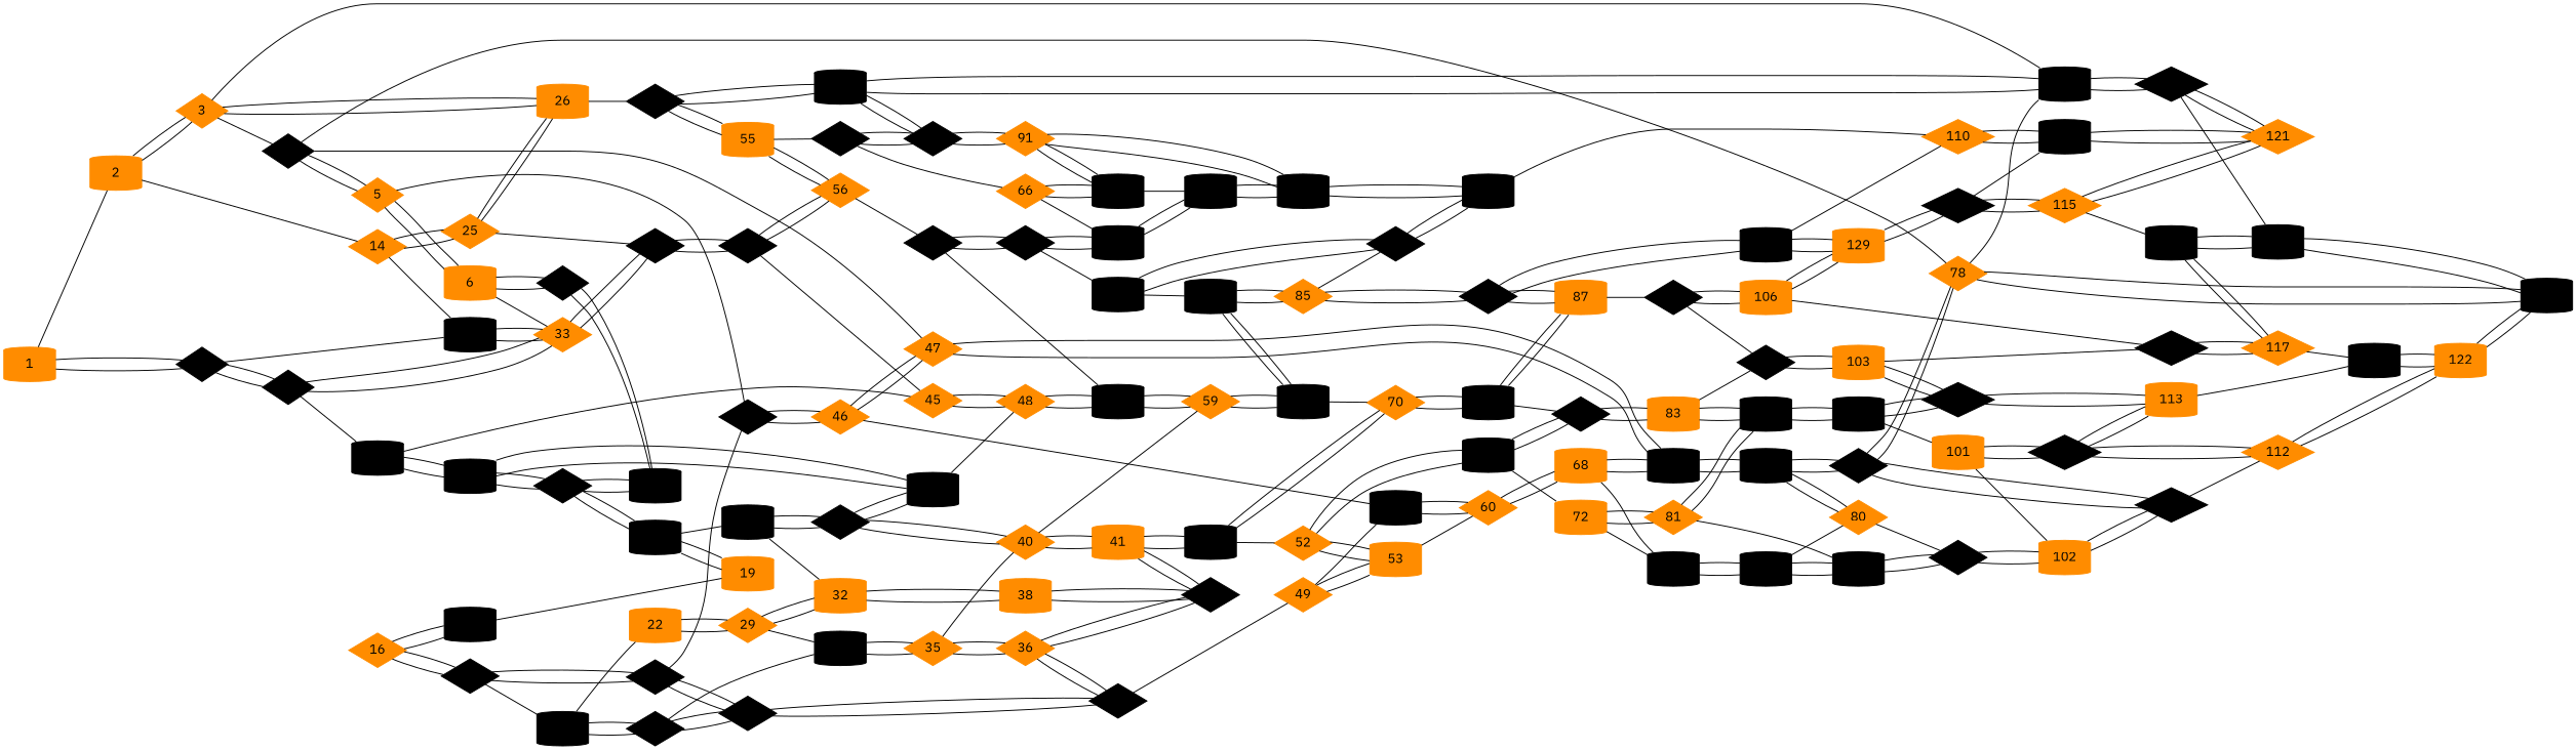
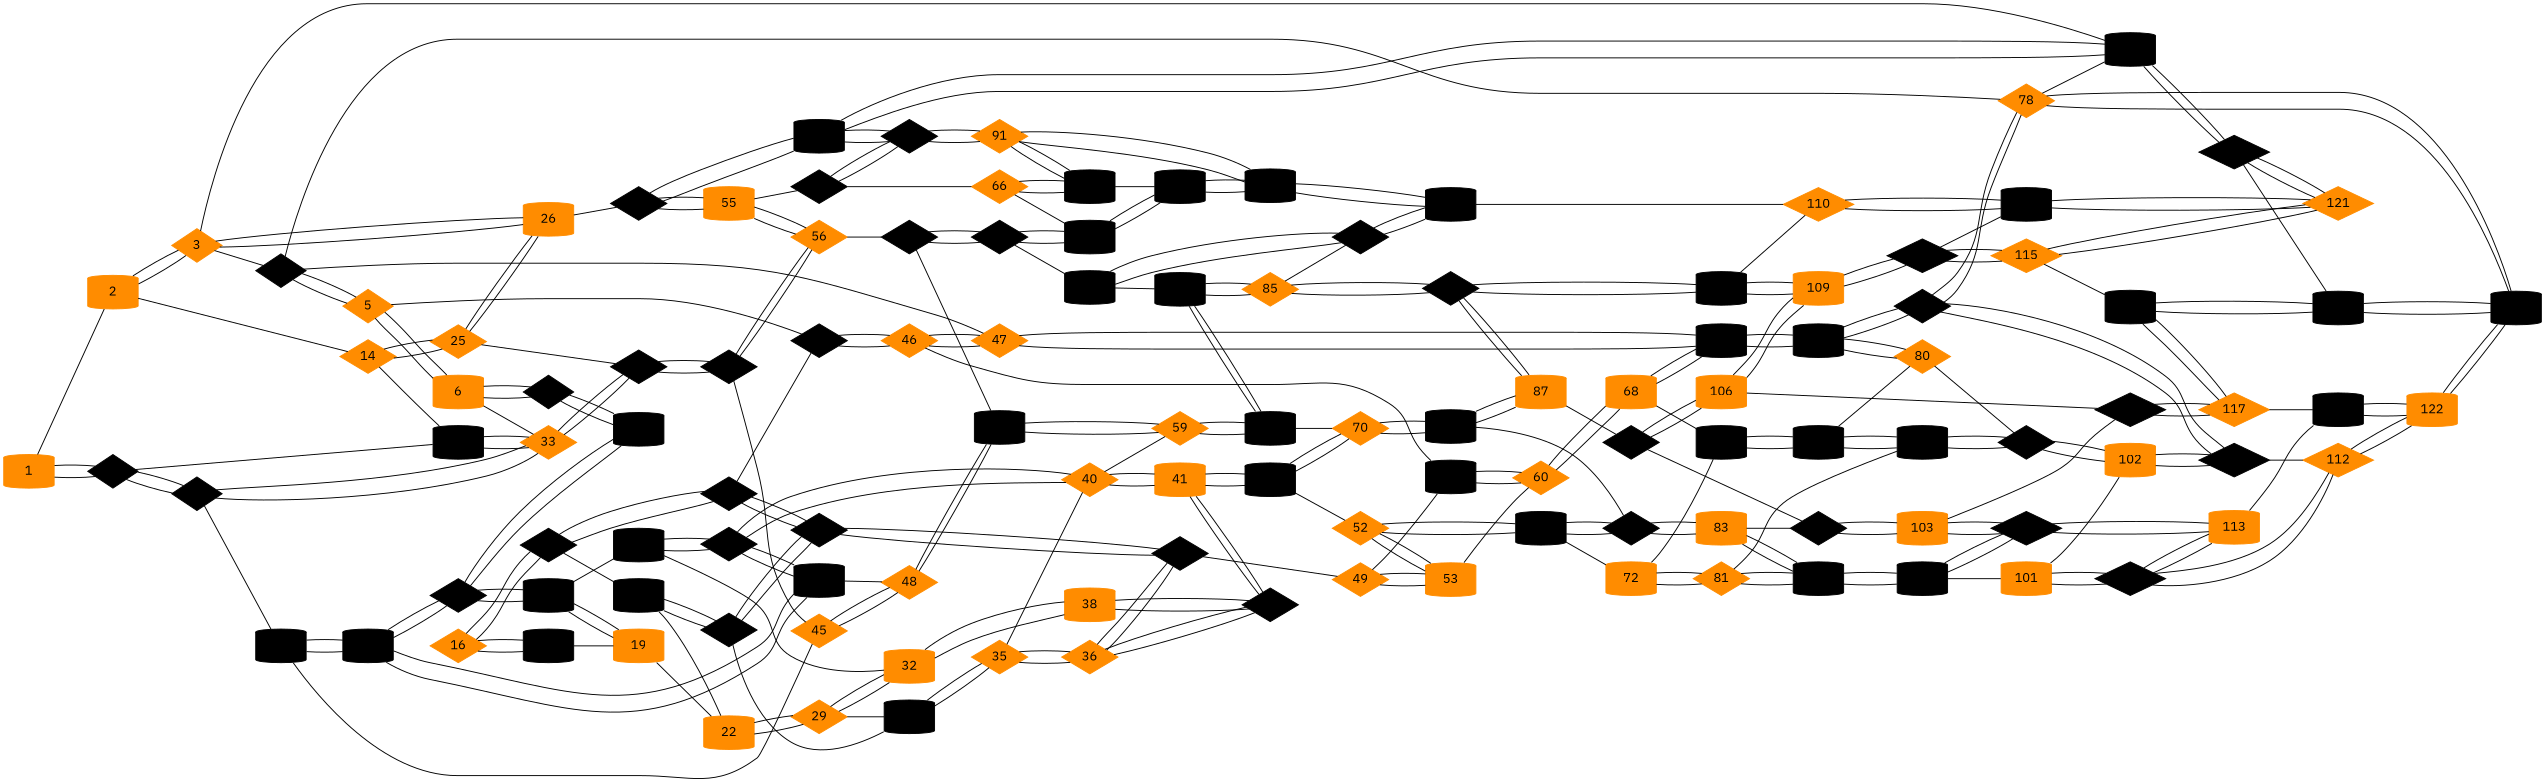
  graph {
    fontname="IBM Plex Sans"
    rankdir=LR
    node [color=black fontname="IBM Plex Sans" shape=diamond style=filled]
    edge [fontname="IBM Plex Sans"]
    1 [color=darkorange shape=cylinder]
    2 [color=darkorange shape=cylinder]
    8
    3 [color=darkorange]
    14 [color=darkorange]
    9
    15 [shape=cylinder]
    4
    26 [color=darkorange shape=cylinder]
    99 [shape=cylinder]
    25 [color=darkorange]
    5 [color=darkorange]
    47 [color=darkorange]
    78 [color=darkorange]
    54
    120
    6 [color=darkorange shape=cylinder]
    24
    69 [shape=cylinder]
    124 [shape=cylinder]
    7
    33 [color=darkorange]
    46 [color=darkorange]
    13 [shape=cylinder]
    16 [color=darkorange]
    17 [shape=cylinder]
    20
    10 [shape=cylinder]
    11 [shape=cylinder]
    45 [color=darkorange]
    34
    12
    43 [shape=cylinder]
    48 [color=darkorange]
    18 [shape=cylinder]
    19 [color=darkorange shape=cylinder]
    31 [shape=cylinder]
    21 [shape=cylinder]
    23
    22 [color=darkorange shape=cylinder]
    32 [color=darkorange shape=cylinder]
    39
    29 [color=darkorange]
    27
    28
    30 [shape=cylinder]
    37
    50 [shape=cylinder]
    44
    55 [color=darkorange shape=cylinder]
    88 [shape=cylinder]
    35 [color=darkorange]
    49 [color=darkorange]
    38 [color=darkorange shape=cylinder]
    36 [color=darkorange]
    40 [color=darkorange]
    42
    56 [color=darkorange]
    53 [color=darkorange shape=cylinder]
    41 [color=darkorange shape=cylinder]
    59 [color=darkorange]
    51 [shape=cylinder]
    64 [shape=cylinder]
    52 [color=darkorange]
    70 [color=darkorange]
    58 [shape=cylinder]
    57
    60 [color=darkorange]
    76 [shape=cylinder]
    68 [color=darkorange shape=cylinder]
    71 [shape=cylinder]
    74 [shape=cylinder]
    72 [color=darkorange shape=cylinder]
    75
    65
    89
    66 [color=darkorange]
    61
    62 [shape=cylinder]
    67 [shape=cylinder]
    73 [shape=cylinder]
    63 [shape=cylinder]
    90
    95 [shape=cylinder]
    85 [color=darkorange]
    97 [shape=cylinder]
    86
    92 [shape=cylinder]
    91 [color=darkorange]
    96 [shape=cylinder]
    79 [shape=cylinder]
    77
    80 [color=darkorange]
    87 [color=darkorange shape=cylinder]
    81 [color=darkorange]
    83 [color=darkorange shape=cylinder]
    82 [shape=cylinder]
    84 [shape=cylinder]
    93
    94
    105
    98
    112 [color=darkorange]
    102 [color=darkorange shape=cylinder]
    100 [shape=cylinder]
    103 [color=darkorange shape=cylinder]
    101 [color=darkorange shape=cylinder]
    104
    108 [shape=cylinder]
    110 [color=darkorange]
-   109 [color=darkorange shape=cylinder label=129]
+   109 [color=darkorange shape=cylinder]
    106 [color=darkorange shape=cylinder]
    107
    119 [shape=cylinder]
    121 [color=darkorange]
    123 [shape=cylinder]
    111
    113 [color=darkorange shape=cylinder]
    117 [color=darkorange]
    118 [shape=cylinder]
    122 [color=darkorange shape=cylinder]
    114
    115 [color=darkorange]
    116 [shape=cylinder]
    1 -- 2
    1 -- 8
    1 -- 8
    2 -- 3
    2 -- 3
    2 -- 14
    8 -- 9
    8 -- 9
    8 -- 15
    3 -- 4
    3 -- 26
    3 -- 26
    3 -- 99
    14 -- 15
    14 -- 25
    14 -- 25
    9 -- 33
    9 -- 33
    9 -- 10
    15 -- 33
    15 -- 33
    4 -- 5
    4 -- 5
    4 -- 47
    4 -- 78
    26 -- 54
    99 -- 120
    99 -- 120
    25 -- 26
    25 -- 26
    25 -- 34
    5 -- 6
    5 -- 6
    5 -- 24
    47 -- 69
    47 -- 69
    78 -- 99
    78 -- 124
    78 -- 124
    54 -- 55
    54 -- 55
    54 -- 88
    54 -- 88
    120 -- 121
    120 -- 121
    120 -- 123
    6 -- 7
    6 -- 7
    6 -- 33
    24 -- 46
    24 -- 46
    69 -- 76
    69 -- 76
    7 -- 13
    7 -- 13
    33 -- 34
    33 -- 34
    46 -- 47
    46 -- 47
    46 -- 50
    16 -- 17
    16 -- 17
    16 -- 20
    16 -- 20
    17 -- 19
    20 -- 21
    20 -- 23
    20 -- 23
    10 -- 11
    10 -- 11
    10 -- 45
    11 -- 12
    11 -- 12
    11 -- 43
    11 -- 43
    45 -- 48
    45 -- 48
    34 -- 44
    34 -- 44
    12 -- 13
    12 -- 13
    12 -- 18
    12 -- 18
    43 -- 48
    48 -- 58
    48 -- 58
    18 -- 19
    18 -- 19
    18 -- 31
+   19 -- 22
    31 -- 32
    31 -- 39
    31 -- 39
    21 -- 22
    21 -- 27
    21 -- 27
    23 -- 24
    23 -- 28
    23 -- 28
    22 -- 29
    22 -- 29
    32 -- 38
    32 -- 38
    39 -- 43
    39 -- 43
    39 -- 40
    39 -- 40
    29 -- 32
    29 -- 32
    29 -- 30
    27 -- 28
    27 -- 28
    27 -- 30
    28 -- 37
    28 -- 37
    30 -- 35
    30 -- 35
    37 -- 49
    50 -- 60
    50 -- 60
    44 -- 45
    44 -- 56
    44 -- 56
    55 -- 56
    55 -- 56
    55 -- 65
    88 -- 99
    88 -- 99
    88 -- 89
    88 -- 89
    35 -- 36
    35 -- 36
    35 -- 40
    49 -- 50
    49 -- 53
    49 -- 53
    38 -- 42
    38 -- 42
    36 -- 37
    36 -- 37
    36 -- 42
    36 -- 42
    40 -- 41
    40 -- 41
    40 -- 59
    56 -- 57
    53 -- 60
    41 -- 42
    41 -- 42
    41 -- 51
    41 -- 51
    59 -- 64
    59 -- 64
    51 -- 52
    51 -- 70
    51 -- 70
    64 -- 70
    52 -- 53
    52 -- 53
    52 -- 71
    52 -- 71
    70 -- 74
    70 -- 74
    58 -- 59
    58 -- 59
    57 -- 58
    57 -- 61
    57 -- 61
    60 -- 68
    60 -- 68
    76 -- 77
    76 -- 77
    76 -- 80
    76 -- 80
    68 -- 69
    68 -- 69
    68 -- 73
    71 -- 72
    71 -- 75
    71 -- 75
    74 -- 75
    74 -- 87
    74 -- 87
    72 -- 73
    72 -- 81
    72 -- 81
    75 -- 83
    75 -- 83
    65 -- 89
    65 -- 89
    65 -- 66
    89 -- 91
    89 -- 91
    66 -- 67
    66 -- 92
    66 -- 92
    61 -- 62
    61 -- 67
    61 -- 67
    62 -- 63
    62 -- 90
    62 -- 90
    67 -- 95
    67 -- 95
    73 -- 79
    73 -- 79
    63 -- 64
    63 -- 64
    63 -- 85
    63 -- 85
    90 -- 97
    90 -- 97
    95 -- 96
    95 -- 96
    85 -- 90
    85 -- 86
    85 -- 86
    97 -- 110
    86 -- 87
    86 -- 87
    86 -- 108
    86 -- 108
    92 -- 95
    91 -- 92
    91 -- 92
    91 -- 96
    91 -- 96
    96 -- 97
    96 -- 97
    79 -- 80
    79 -- 82
    79 -- 82
    77 -- 78
    77 -- 78
    77 -- 105
    77 -- 105
    80 -- 98
    87 -- 93
    81 -- 82
    81 -- 84
    81 -- 84
    83 -- 84
    83 -- 84
    83 -- 94
    82 -- 98
    82 -- 98
    84 -- 100
    84 -- 100
    93 -- 94
    93 -- 106
    93 -- 106
    94 -- 103
    94 -- 103
    105 -- 112
    98 -- 102
    98 -- 102
    112 -- 122
    112 -- 122
    102 -- 105
    102 -- 105
    100 -- 101
    100 -- 104
    100 -- 104
    103 -- 104
    103 -- 104
    103 -- 107
    101 -- 102
    101 -- 111
    101 -- 111
    104 -- 113
    104 -- 113
    108 -- 110
    108 -- 109
    108 -- 109
    110 -- 119
    110 -- 119
    109 -- 114
    109 -- 114
    106 -- 109
    106 -- 109
    106 -- 107
    107 -- 117
    107 -- 117
    119 -- 121
    119 -- 121
    123 -- 124
    123 -- 124
    111 -- 112
    111 -- 112
    111 -- 113
    111 -- 113
    113 -- 118
    117 -- 118
    118 -- 122
    118 -- 122
    122 -- 124
    122 -- 124
    114 -- 119
    114 -- 115
    114 -- 115
    115 -- 121
    115 -- 121
    115 -- 116
    116 -- 123
    116 -- 123
    116 -- 117
    116 -- 117
  }
